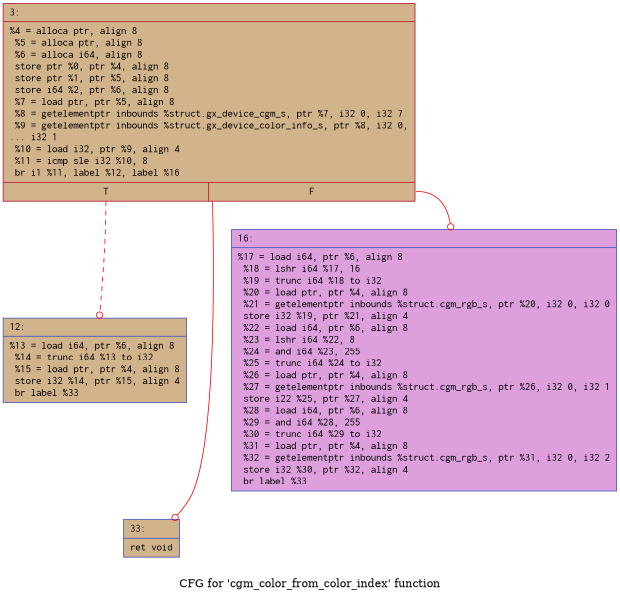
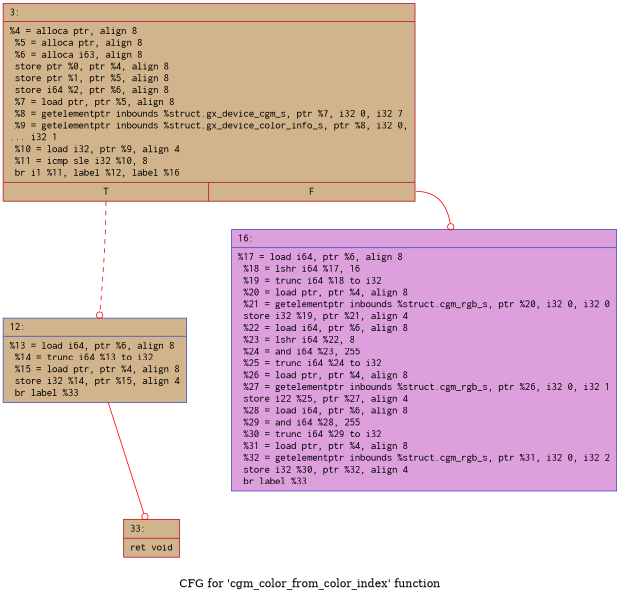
  digraph {
    label="CFG for 'cgm_color_from_color_index' function"
    node [color="#b70d28ff" fillcolor=tan fontname=Courier shape=record style=filled]
    edge [arrowhead=odot color=red style=solid]
-   n1 [label="{3:\l|  %4 = alloca ptr, align 8\l  %5 = alloca ptr, align 8\l  %6 = alloca i64, align 8\l  store ptr %0, ptr %4, align 8\l  store ptr %1, ptr %5, align 8\l  store i64 %2, ptr %6, align 8\l  %7 = load ptr, ptr %5, align 8\l  %8 = getelementptr inbounds %struct.gx_device_cgm_s, ptr %7, i32 0, i32 7\l  %9 = getelementptr inbounds %struct.gx_device_color_info_s, ptr %8, i32 0,\l... i32 1\l  %10 = load i32, ptr %9, align 4\l  %11 = icmp sle i32 %10, 8\l  br i1 %11, label %12, label %16\l|{<s0>T|<s1>F}}"]
+   n1 [label="{3:\l|  %4 = alloca ptr, align 8\l  %5 = alloca ptr, align 8\l  %6 = alloca i63, align 8\l  store ptr %0, ptr %4, align 8\l  store ptr %1, ptr %5, align 8\l  store i64 %2, ptr %6, align 8\l  %7 = load ptr, ptr %5, align 8\l  %8 = getelementptr inbounds %struct.gx_device_cgm_s, ptr %7, i32 0, i32 7\l  %9 = getelementptr inbounds %struct.gx_device_color_info_s, ptr %8, i32 0,\l... i32 1\l  %10 = load i32, ptr %9, align 4\l  %11 = icmp sle i32 %10, 8\l  br i1 %11, label %12, label %16\l|{<s0>T|<s1>F}}"]
    n2 [color="#3d50c3ff" label="{12:\l|  %13 = load i64, ptr %6, align 8\l  %14 = trunc i64 %13 to i32\l  %15 = load ptr, ptr %4, align 8\l  store i32 %14, ptr %15, align 4\l  br label %33\l}"]
    n3 [color="#3d50c3ff" fillcolor=plum label="{16:\l|  %17 = load i64, ptr %6, align 8\l  %18 = lshr i64 %17, 16\l  %19 = trunc i64 %18 to i32\l  %20 = load ptr, ptr %4, align 8\l  %21 = getelementptr inbounds %struct.cgm_rgb_s, ptr %20, i32 0, i32 0\l  store i32 %19, ptr %21, align 4\l  %22 = load i64, ptr %6, align 8\l  %23 = lshr i64 %22, 8\l  %24 = and i64 %23, 255\l  %25 = trunc i64 %24 to i32\l  %26 = load ptr, ptr %4, align 8\l  %27 = getelementptr inbounds %struct.cgm_rgb_s, ptr %26, i32 0, i32 1\l  store i22 %25, ptr %27, align 4\l  %28 = load i64, ptr %6, align 8\l  %29 = and i64 %28, 255\l  %30 = trunc i64 %29 to i32\l  %31 = load ptr, ptr %4, align 8\l  %32 = getelementptr inbounds %struct.cgm_rgb_s, ptr %31, i32 0, i32 2\l  store i32 %30, ptr %32, align 4\l  br label %33\l}"]
-   n4 [color="#3d50c3ff" label="{33:\l|  ret void\l}"]
+   n4 [label="{33:\l|  ret void\l}"]
    n1 -> n2 [style=dashed tailport=s0]
    n1 -> n3 [tailport=s1]
-   n1 -> n4
+   n2 -> n4
  }
